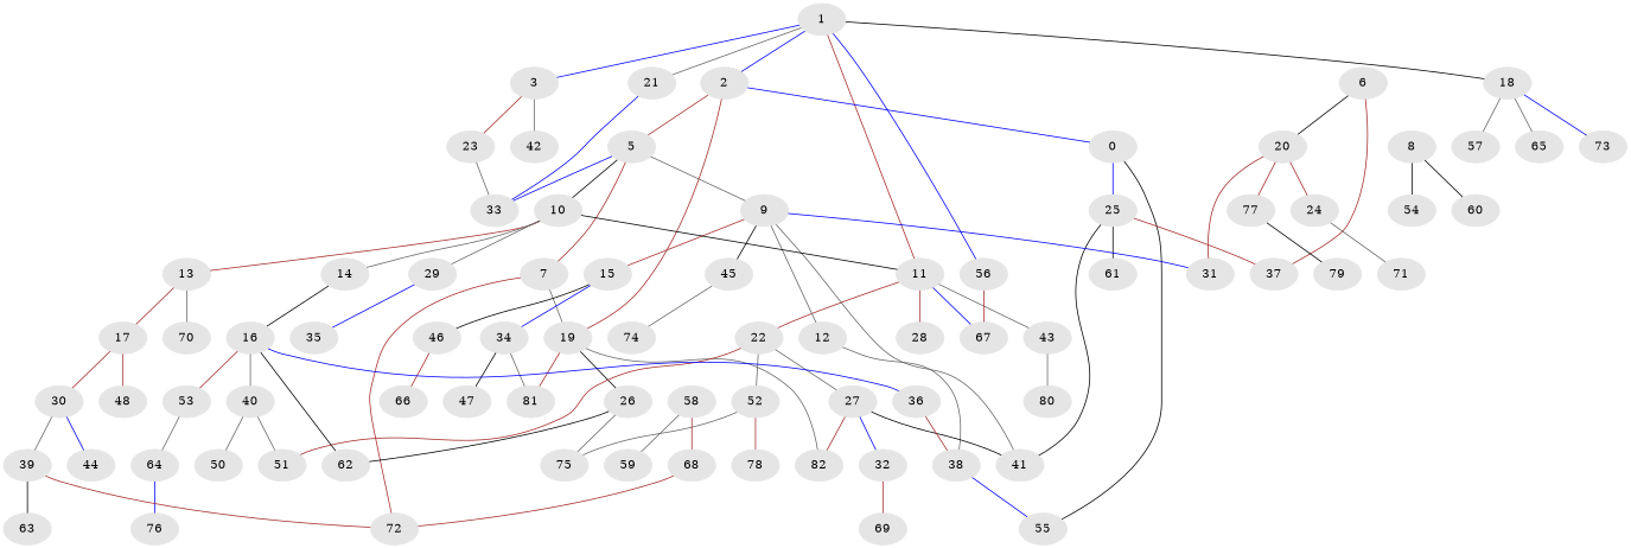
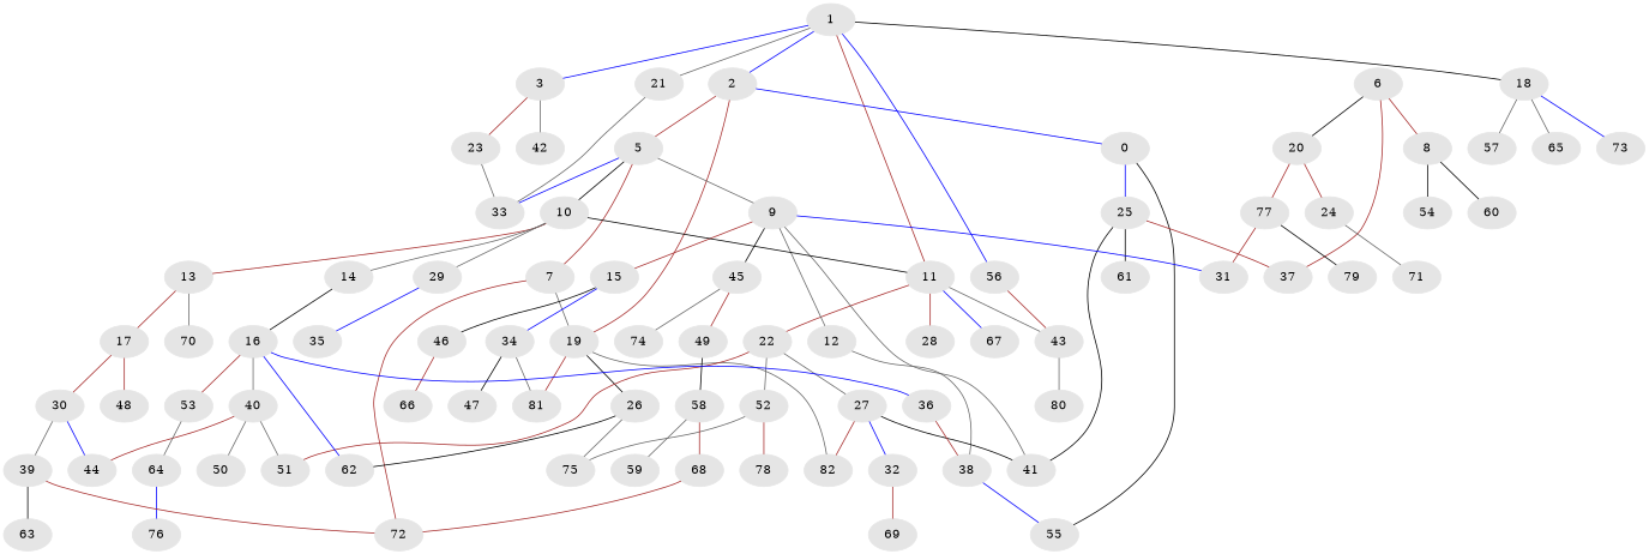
  graph {
    node [color=gray90 style=filled]
    edge [color=brown]
    1
    2
    3
    11
    18
    21
    56
    n8 [label=0]
    5
    19
    23
    42
    22
    28
    43
    67
    57
    65
    73
    33
    25
    55
    7
    9
    10
    26
    81
    82
    6
    8
    20
    37
    41
    61
    72
    12
    15
    31
    45
    13
    14
    29
    54
    60
    24
    77
    38
    34
    46
    74
+   49
    17
    70
    16
    35
    27
    51
    52
    80
    30
    48
    36
    40
    53
    62
    47
    66
    44
    50
    64
    39
    75
    71
    79
    32
    78
    69
    63
    58
    59
    68
    76
    1 -- 2 [color=blue]
    1 -- 3 [color=blue]
    1 -- 11
    1 -- 18 [color=black]
    1 -- 21 [color=gray40]
    1 -- 56 [color=blue]
    2 -- n8 [color=blue]
    2 -- 5
    2 -- 19
    3 -- 23
    3 -- 42 [color=gray40]
    11 -- 22
    11 -- 28
    11 -- 43 [color=gray40]
    11 -- 67 [color=blue]
    18 -- 57 [color=gray40]
    18 -- 65 [color=gray40]
    18 -- 73 [color=blue]
-   21 -- 33 [color=blue]
-   56 -- 67
+   21 -- 33 [color=gray40]
+   56 -- 43
    n8 -- 25 [color=blue]
    n8 -- 55 [color=black]
    5 -- 33 [color=blue]
    5 -- 7
    5 -- 9 [color=gray40]
    5 -- 10 [color=black]
    19 -- 26 [color=black]
    19 -- 81
    19 -- 82 [color=gray40]
    23 -- 33 [color=gray40]
    22 -- 27 [color=gray40]
    22 -- 51
    22 -- 52 [color=gray40]
    43 -- 80 [color=gray40]
    25 -- 37
    25 -- 41 [color=black]
    25 -- 61 [color=black]
    7 -- 19 [color=gray40]
    7 -- 72
    9 -- 41 [color=gray40]
    9 -- 12 [color=gray40]
    9 -- 15
    9 -- 31 [color=blue]
    9 -- 45 [color=black]
    10 -- 11 [color=black]
    10 -- 13
    10 -- 14 [color=gray40]
    10 -- 29 [color=gray40]
    26 -- 62 [color=black]
    26 -- 75 [color=gray40]
+   6 -- 8
    6 -- 20 [color=black]
    6 -- 37
    8 -- 54 [color=black]
    8 -- 60 [color=black]
-   20 -- 31
+   77 -- 31
    20 -- 24
    20 -- 77
    12 -- 38 [color=gray40]
    15 -- 34 [color=blue]
    15 -- 46 [color=black]
    45 -- 74 [color=gray40]
+   45 -- 49
    13 -- 17
    13 -- 70 [color=gray40]
    14 -- 16 [color=black]
    29 -- 35 [color=blue]
    24 -- 71 [color=gray40]
    77 -- 79 [color=black]
    38 -- 55 [color=blue]
    34 -- 81 [color=gray40]
    34 -- 47 [color=black]
    46 -- 66
+   49 -- 58 [color=black]
    17 -- 30
    17 -- 48
    16 -- 36 [color=blue]
    16 -- 40 [color=gray40]
    16 -- 53
-   16 -- 62 [color=black]
+   16 -- 62 [color=blue]
    27 -- 82
    27 -- 41 [color=black]
    27 -- 32 [color=blue]
    52 -- 75 [color=gray40]
    52 -- 78
    30 -- 44 [color=blue]
    30 -- 39 [color=gray40]
    36 -- 38
    40 -- 51 [color=gray40]
+   40 -- 44
    40 -- 50 [color=gray40]
    53 -- 64 [color=gray40]
    64 -- 76 [color=blue]
    39 -- 72
    39 -- 63 [color=black]
    32 -- 69
    58 -- 59 [color=gray40]
    58 -- 68
    68 -- 72
  }
